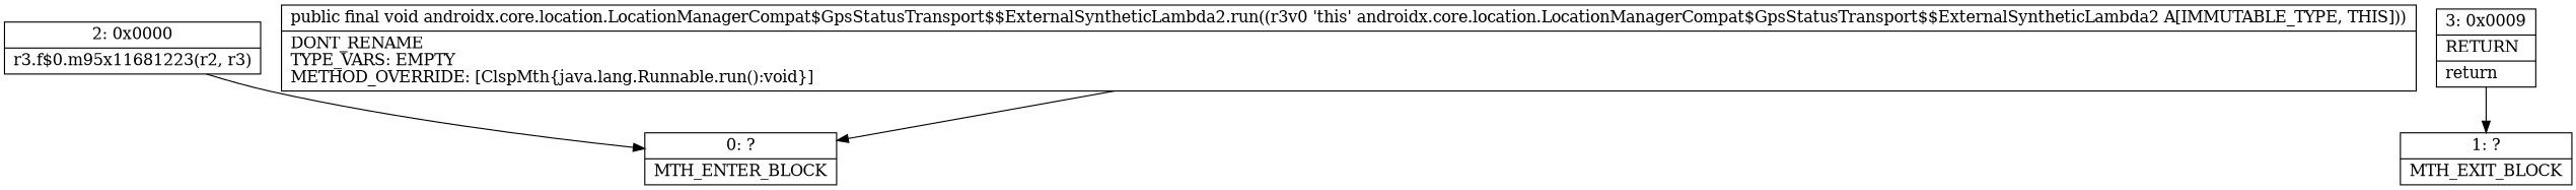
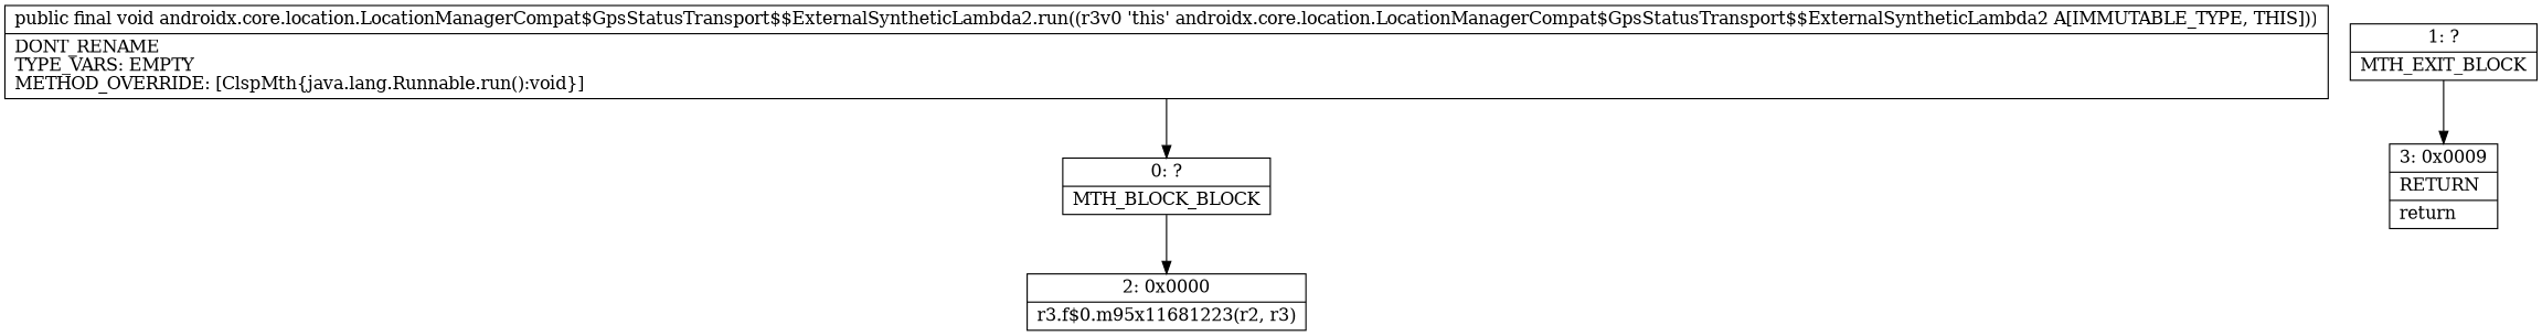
  digraph {
    node [shape=record]
-   n1 [label="{0\:\ ?|MTH_ENTER_BLOCK\l}"]
+   n1 [label="{0\:\ ?|MTH_BLOCK_BLOCK\l}"]
    n2 [label="{2\:\ 0x0000|r3.f$0.m95x11681223(r2, r3)\l}"]
    n3 [label="{3\:\ 0x0009|RETURN\l|return\l}"]
    n4 [label="{1\:\ ?|MTH_EXIT_BLOCK\l}"]
    n5 [label="{public final void androidx.core.location.LocationManagerCompat$GpsStatusTransport$$ExternalSyntheticLambda2.run((r3v0 'this' androidx.core.location.LocationManagerCompat$GpsStatusTransport$$ExternalSyntheticLambda2 A[IMMUTABLE_TYPE, THIS]))  | DONT_RENAME\lTYPE_VARS: EMPTY\lMETHOD_OVERRIDE: [ClspMth\{java.lang.Runnable.run():void\}]\l}"]
-   n2 -> n1
-   n3 -> n4
+   n1 -> n2
+   n4 -> n3
    n5 -> n1
  }
